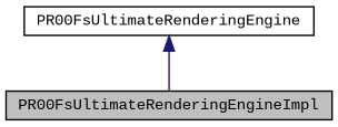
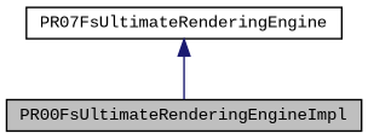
  digraph {
    fontname="Liberation Mono"
    node [color=black fontname="Liberation Mono" fontsize=10 shape=record style=filled]
    n1 [fillcolor=grey75 fontcolor=black height=0.2 label=PR00FsUltimateRenderingEngineImpl width=0.4]
-   n2 [fillcolor=white height=0.2 label=PR00FsUltimateRenderingEngine width=0.4]
+   n2 [fillcolor=white height=0.2 label=PR07FsUltimateRenderingEngine width=0.4]
    n2 -> n1 [color=midnightblue dir=back fontname="Liberation Mono" fontsize=10 labelfontname=Helvetica labelfontsize=10 style=solid]
  }
